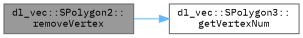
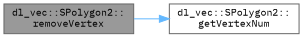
  digraph {
    rankdir=LR
    fontname="IBM Plex Mono"
    node [fontname="IBM Plex Mono" fontsize=10 shape=box style=filled]
    n1 [color=gray40 fillcolor=grey60 fontcolor=black height=0.2 label="dl_vec::SPolygon2::\lremoveVertex" width=0.4]
-   n2 [color=grey40 fillcolor=white height=0.2 label="dl_vec::SPolygon3::\lgetVertexNum" width=0.4]
+   n2 [color=grey40 fillcolor=white height=0.2 label="dl_vec::SPolygon2::\lgetVertexNum" width=0.4]
    n1 -> n2 [color=steelblue1 fontname="IBM Plex Mono" fontsize=10 labelfontname=Helvetica labelfontsize=10 style=solid]
  }
